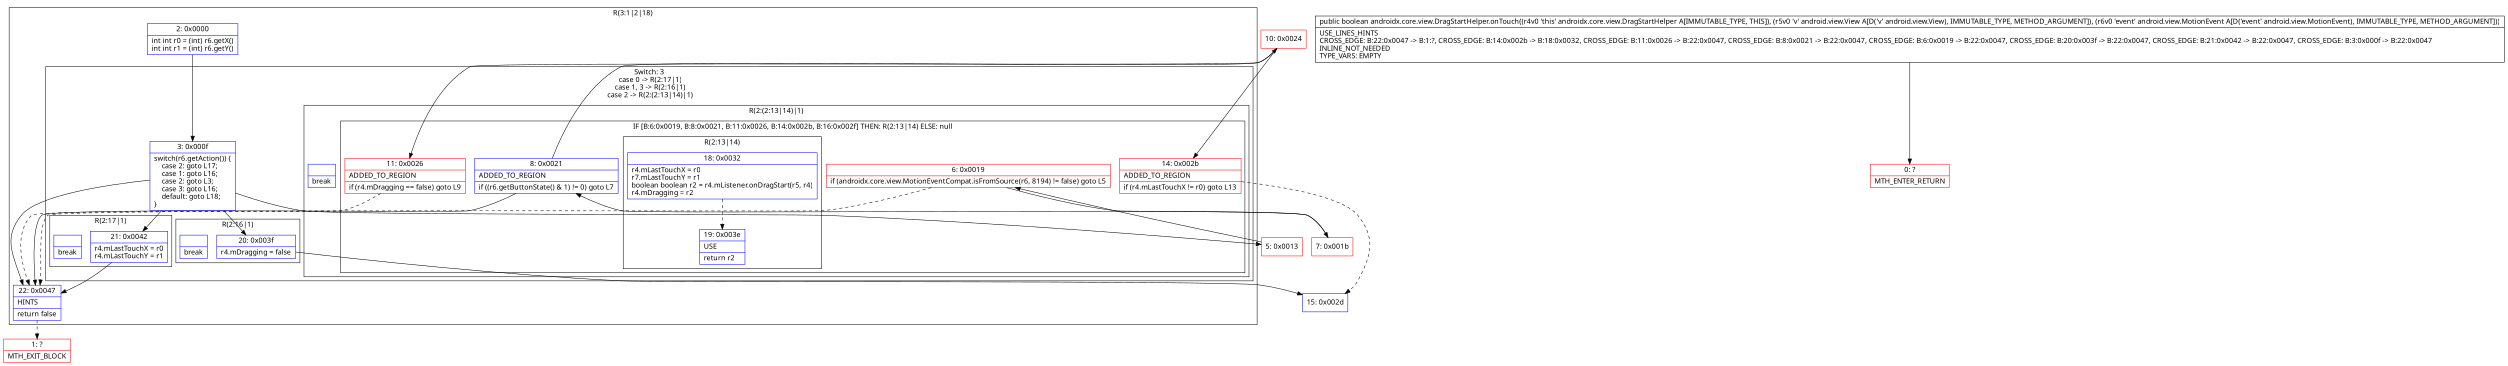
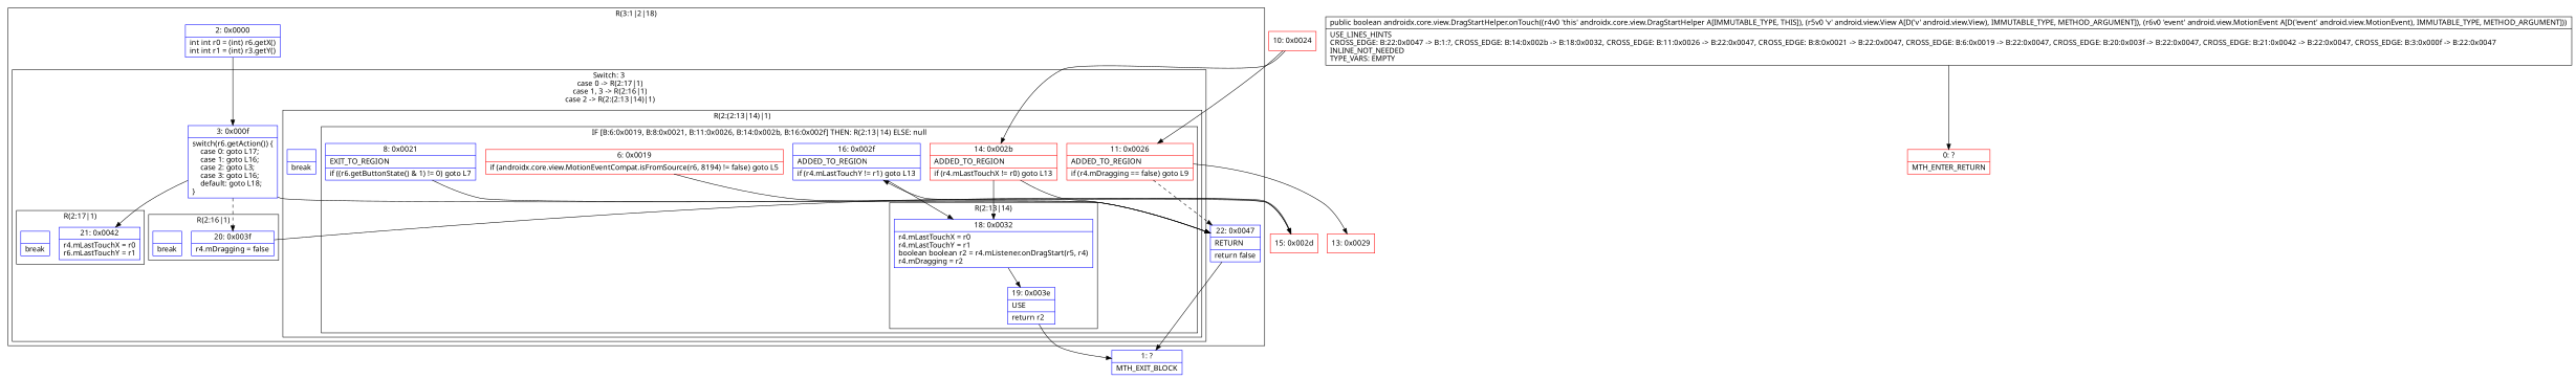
  digraph {
    fontname="Noto Sans"
    node [color=blue fontname="Noto Sans" shape=record]
    edge [fontname="Noto Sans"]
-   n1 [label="{21\:\ 0x0042|r4.mLastTouchX = r0\lr4.mLastTouchY = r1\l}"]
+   n1 [label="{21\:\ 0x0042|r4.mLastTouchX = r0\lr6.mLastTouchY = r1\l}"]
    n2 [label="{|break\l}"]
    n3 [label="{20\:\ 0x003f|r4.mDragging = false\l}"]
    n4 [label="{|break\l}"]
-   n5 [label="{18\:\ 0x0032|r4.mLastTouchX = r0\lr7.mLastTouchY = r1\lboolean boolean r2 = r4.mListener.onDragStart(r5, r4)\lr4.mDragging = r2\l}"]
+   n5 [label="{18\:\ 0x0032|r4.mLastTouchX = r0\lr4.mLastTouchY = r1\lboolean boolean r2 = r4.mListener.onDragStart(r5, r4)\lr4.mDragging = r2\l}"]
    n6 [label="{19\:\ 0x003e|USE\l|return r2\l}"]
    n7 [color=red label="{6\:\ 0x0019|if (androidx.core.view.MotionEventCompat.isFromSource(r6, 8194) != false) goto L5\l}"]
-   n8 [label="{8\:\ 0x0021|ADDED_TO_REGION\l|if ((r6.getButtonState() & 1) != 0) goto L7\l}"]
+   n8 [label="{8\:\ 0x0021|EXIT_TO_REGION\l|if ((r6.getButtonState() & 1) != 0) goto L7\l}"]
    n9 [color=red label="{11\:\ 0x0026|ADDED_TO_REGION\l|if (r4.mDragging == false) goto L9\l}"]
    n10 [color=red label="{14\:\ 0x002b|ADDED_TO_REGION\l|if (r4.mLastTouchX != r0) goto L13\l}"]
+   n11 [label="{16\:\ 0x002f|ADDED_TO_REGION\l|if (r4.mLastTouchY != r1) goto L13\l}"]
    n12 [label="{|break\l}"]
-   n13 [label="{3\:\ 0x000f|switch(r6.getAction()) \{\l    case 2: goto L17;\l    case 1: goto L16;\l    case 2: goto L3;\l    case 3: goto L16;\l    default: goto L18;\l\}\l}"]
-   n14 [label="{2\:\ 0x0000|int int r0 = (int) r6.getX()\lint int r1 = (int) r6.getY()\l}"]
-   n15 [label="{22\:\ 0x0047|HINTS\l|return false\l}"]
-   n16 [label="{15\:\ 0x002d}"]
-   n17 [color=red label="{1\:\ ?|MTH_EXIT_BLOCK\l}"]
-   n18 [color=red label="{7\:\ 0x001b}"]
+   n13 [label="{3\:\ 0x000f|switch(r6.getAction()) \{\l    case 0: goto L17;\l    case 1: goto L16;\l    case 2: goto L3;\l    case 3: goto L16;\l    default: goto L18;\l\}\l}"]
+   n14 [label="{2\:\ 0x0000|int int r0 = (int) r6.getX()\lint int r1 = (int) r3.getY()\l}"]
+   n15 [label="{22\:\ 0x0047|RETURN\l|return false\l}"]
+   n16 [color=red label="{15\:\ 0x002d}"]
+   n17 [label="{1\:\ ?|MTH_EXIT_BLOCK\l}"]
    n19 [color=red label="{10\:\ 0x0024}"]
-   n21 [color=red label="{5\:\ 0x0013}"]
+   n20 [color=red label="{13\:\ 0x0029}"]
    n22 [color=red label="{0\:\ ?|MTH_ENTER_RETURN\l}"]
    n23 [label="{public boolean androidx.core.view.DragStartHelper.onTouch((r4v0 'this' androidx.core.view.DragStartHelper A[IMMUTABLE_TYPE, THIS]), (r5v0 'v' android.view.View A[D('v' android.view.View), IMMUTABLE_TYPE, METHOD_ARGUMENT]), (r6v0 'event' android.view.MotionEvent A[D('event' android.view.MotionEvent), IMMUTABLE_TYPE, METHOD_ARGUMENT]))  | USE_LINES_HINTS\lCROSS_EDGE: B:22:0x0047 \-\> B:1:?, CROSS_EDGE: B:14:0x002b \-\> B:18:0x0032, CROSS_EDGE: B:11:0x0026 \-\> B:22:0x0047, CROSS_EDGE: B:8:0x0021 \-\> B:22:0x0047, CROSS_EDGE: B:6:0x0019 \-\> B:22:0x0047, CROSS_EDGE: B:20:0x003f \-\> B:22:0x0047, CROSS_EDGE: B:21:0x0042 \-\> B:22:0x0047, CROSS_EDGE: B:3:0x000f \-\> B:22:0x0047\lINLINE_NOT_NEEDED\lTYPE_VARS: EMPTY\l}" color=""]
    subgraph cluster_1 {
      label="R(3:1|2|18)"
      n14
      n15
      subgraph cluster_2 {
        label="Switch: 3\n case 0 -> R(2:17|1)\n case 1, 3 -> R(2:16|1)\n case 2 -> R(2:(2:13|14)|1)"
        n13
        subgraph cluster_3 {
          label="R(2:17|1)"
          n1
          n2
        }
        subgraph cluster_4 {
          label="R(2:16|1)"
          n3
          n4
        }
        subgraph cluster_5 {
          label="R(2:(2:13|14)|1)"
          n12
          subgraph cluster_6 {
            label="IF [B:6:0x0019, B:8:0x0021, B:11:0x0026, B:14:0x002b, B:16:0x002f] THEN: R(2:13|14) ELSE: null"
            n7
            n8
            n9
            n10
+           n11
            subgraph cluster_7 {
              label="R(2:13|14)"
              n5
              n6
            }
          }
        }
      }
    }
-   n1 -> n15
    n3 -> n16
-   n5 -> n6 [style=dashed]
-   n7 -> n15 [style=dashed]
-   n7 -> n18
+   n5 -> n6
+   n6 -> n17
+   n7 -> n15 [style=solid]
    n8 -> n15 [style=solid]
-   n8 -> n19
    n9 -> n15 [style=dashed]
-   n10 -> n16 [style=dashed]
+   n9 -> n20
+   n10 -> n5
+   n10 -> n16 [style=solid]
+   n11 -> n5
    n13 -> n1
-   n13 -> n3
+   n13 -> n3 [style=dashed]
    n13 -> n15
-   n13 -> n21
    n14 -> n13
-   n15 -> n17 [style=dashed]
-   n18 -> n8
+   n15 -> n17
+   n16 -> n11
    n19 -> n9
    n19 -> n10
-   n21 -> n7
    n23 -> n22
  }
